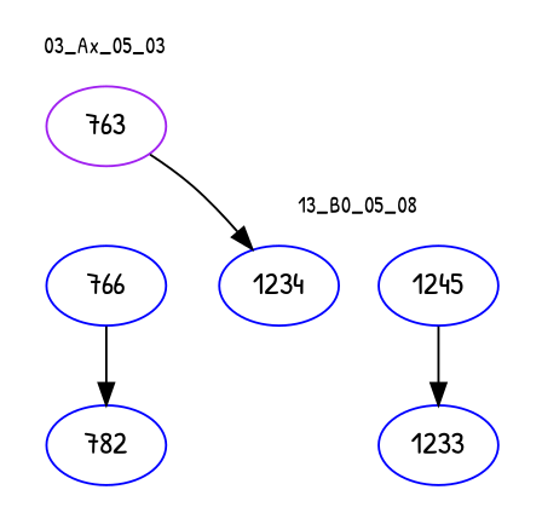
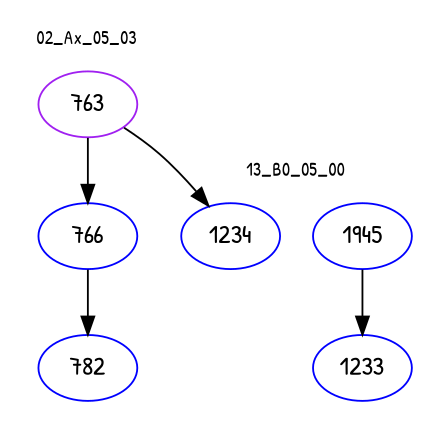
  digraph {
    fontname="Patrick Hand"
    node [color=blue fontname="Patrick Hand"]
    edge [color=black fontname="Patrick Hand"]
    n1 [color=purple label=763]
    n2 [label=766]
    n3 [label=782]
-   n4 [label=1245]
+   n4 [label=1945]
    n5 [label=1233]
    n6 [label=1234]
    subgraph cluster_1 {
      color=white
      fontsize=10
-     label="03_Ax_05_03"
+     label="02_Ax_05_03"
      n1
      n2
      n3
    }
    subgraph cluster_2 {
      color=white
      fontsize=10
-     label="13_B0_05_08"
+     label="13_B0_05_00"
      n4
      n5
      n6
    }
+   n1 -> n2
    n1 -> n6
    n2 -> n3
    n4 -> n5
  }
